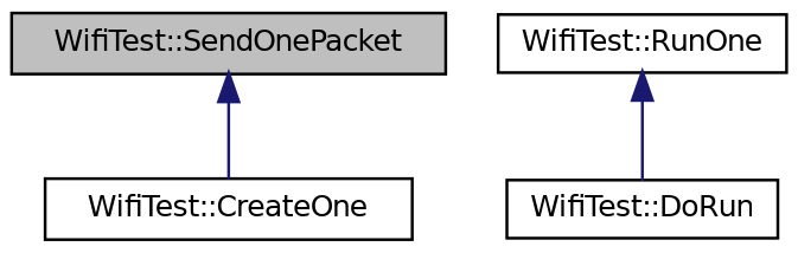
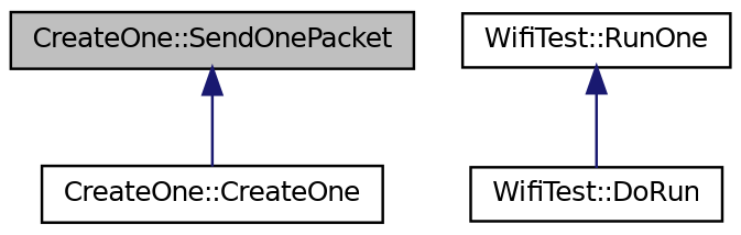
  digraph {
    rankdir=TB
    node [color=black fillcolor=white fontname=Helvetica fontsize=10 shape=record style=filled]
    edge [color=midnightblue dir=back fontname=Helvetica fontsize=10 labelfontname=Helvetica labelfontsize=10 style=solid]
-   n1 [fillcolor=grey75 fontcolor=black height=0.2 label="WifiTest::SendOnePacket" width=0.4]
-   n2 [height=0.2 label="WifiTest::CreateOne" width=0.4]
+   n1 [fillcolor=grey75 fontcolor=black height=0.2 label="CreateOne::SendOnePacket" width=0.4]
+   n2 [height=0.2 label="CreateOne::CreateOne" width=0.4]
    n3 [height=0.2 label="WifiTest::RunOne" width=0.4]
    n4 [height=0.2 label="WifiTest::DoRun" width=0.4]
    n1 -> n2
    n3 -> n4
  }
